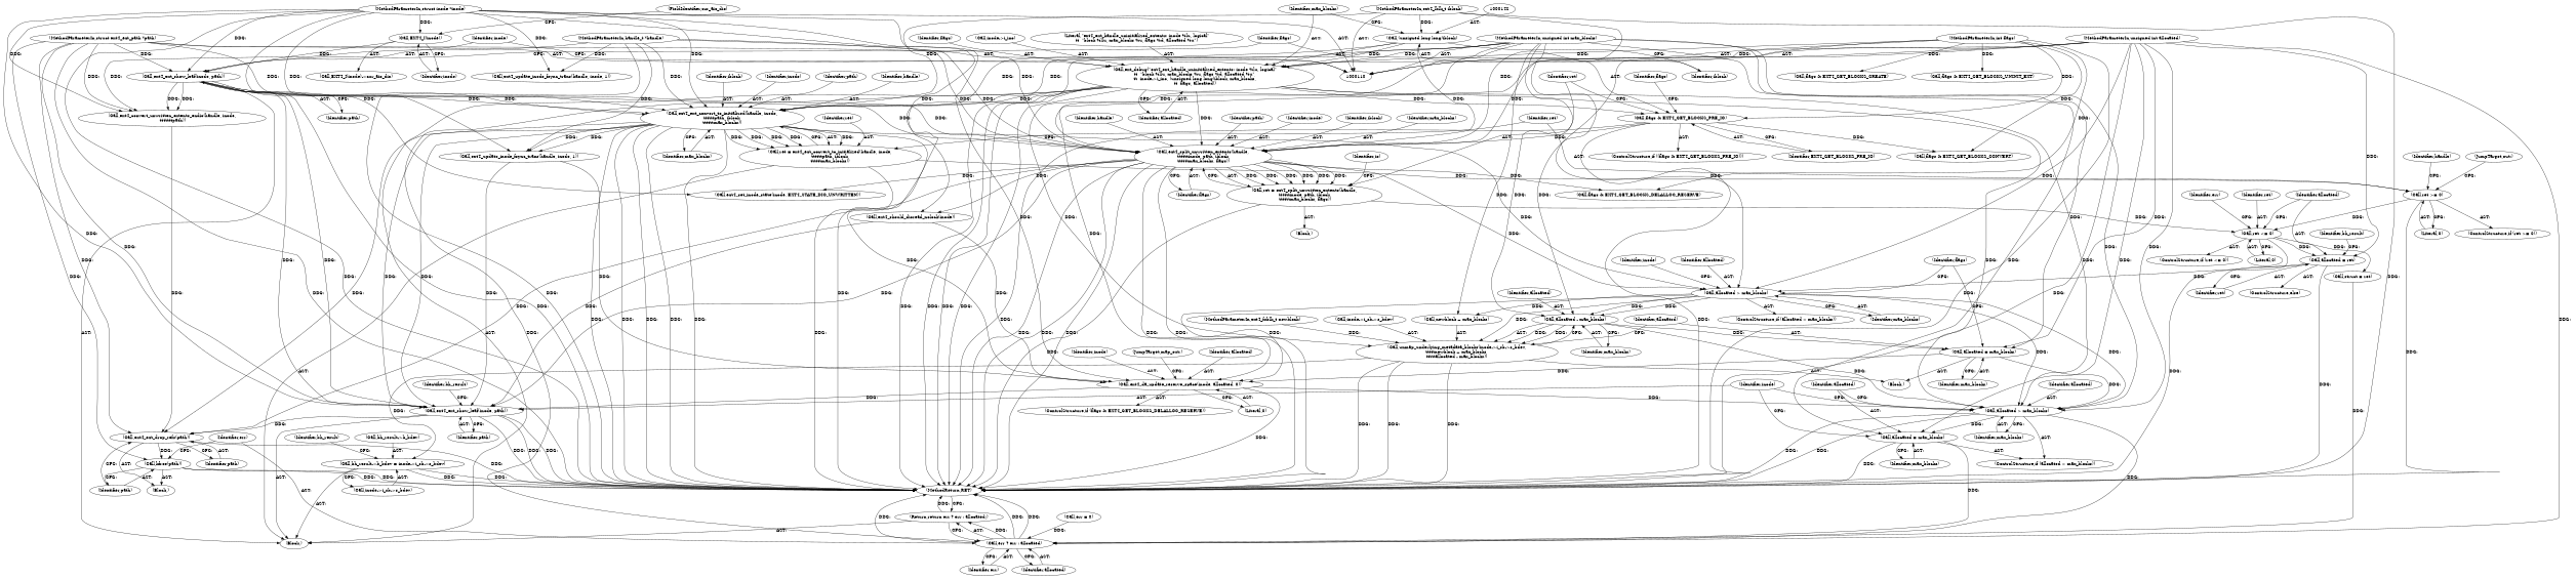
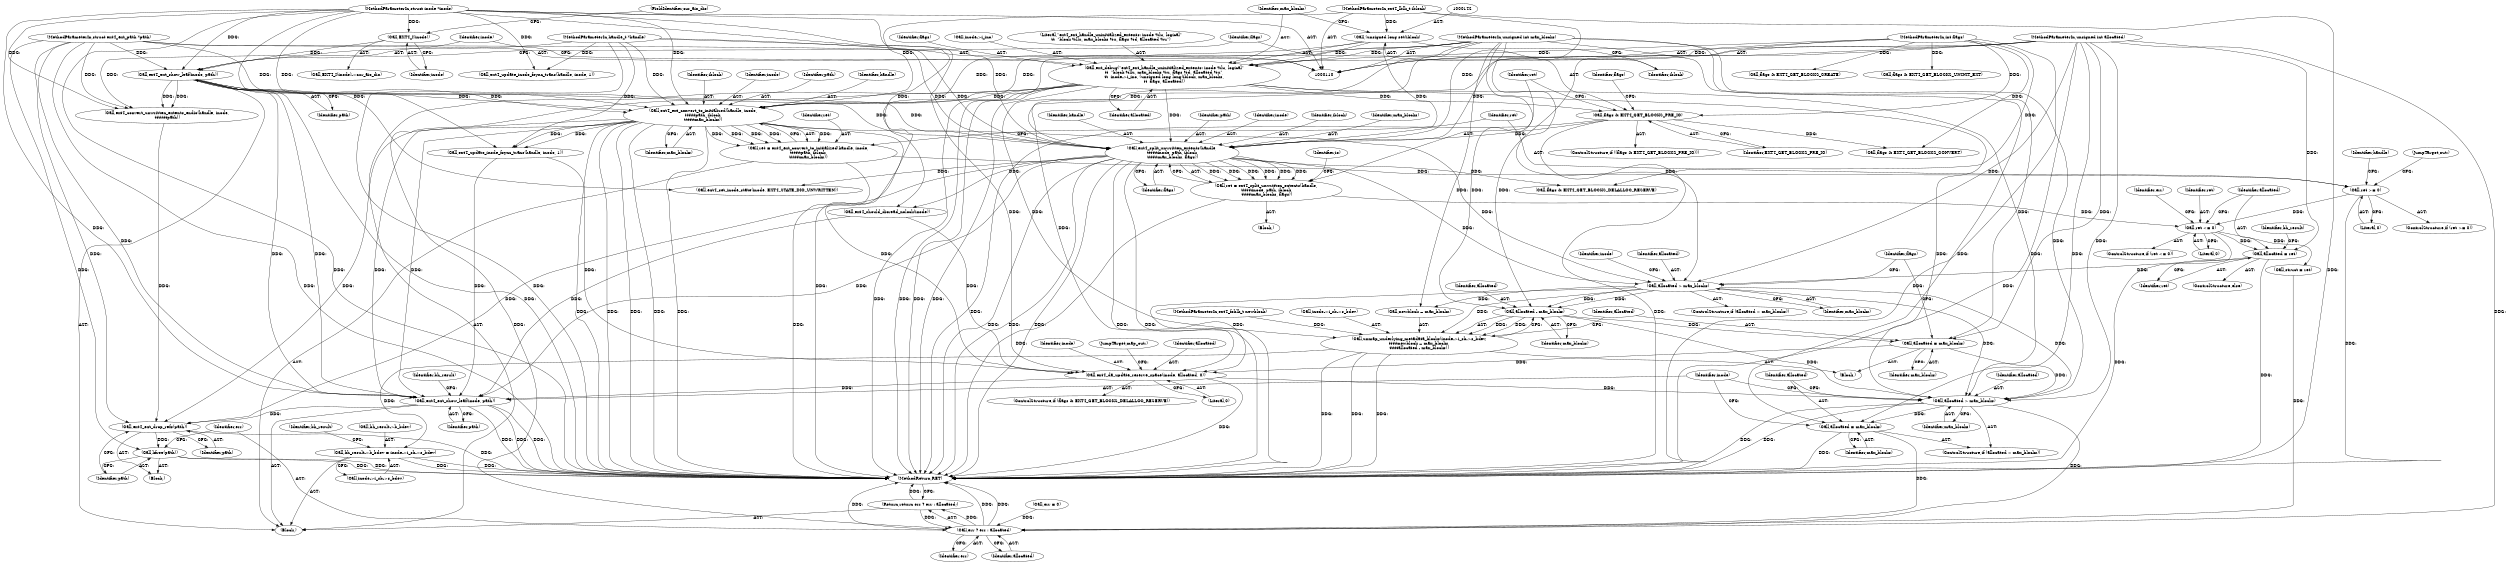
  digraph {
    n1 [label="(Call,allocated - max_blocks)"]
    n2 [label="(Call,unmap_underlying_metadata_blocks(inode->i_sb->s_bdev,\n\t\t\t\t\tnewblock + max_blocks,\n\t\t\t\t\tallocated - max_blocks))"]
    n3 [label="(Call,allocated = max_blocks)"]
    n4 [label="(Call,allocated > max_blocks)"]
    n5 [label="(Identifier,max_blocks)"]
    n6 [label="(MethodReturn,RET)"]
    n7 [label="(Call,bh_result->b_bdev = inode->i_sb->s_bdev)"]
    n8 [label="(Block,)"]
    n9 [label="(Call,ext4_da_update_reserve_space(inode, allocated, 0))"]
    n10 [label="(Identifier,max_blocks)"]
    n11 [label="(Call,err ? err : allocated)"]
    n12 [label="(Call,allocated = max_blocks)"]
    n13 [label="(ControlStructure,if (allocated > max_blocks))"]
    n14 [label="(Identifier,max_blocks)"]
    n15 [label="(Call,allocated > max_blocks)"]
    n16 [label="(Identifier,max_blocks)"]
    n17 [label="(ControlStructure,if (allocated > max_blocks))"]
    n18 [label="(Call,newblock + max_blocks)"]
    n19 [label="(Call,ext4_ext_show_leaf(inode, path))"]
    n20 [label="(ControlStructure,if (flags & EXT4_GET_BLOCKS_DELALLOC_RESERVE))"]
    n21 [label="(Literal,0)"]
    n22 [label="(Call,allocated = ret)"]
    n23 [label="(ControlStructure,else)"]
    n24 [label="(Identifier,ret)"]
    n25 [label="(Return,return err ? err : allocated;)"]
    n26 [label="(Call,ret <= 0)"]
    n27 [label="(Call,struct = ret)"]
    n28 [label="(Literal,0)"]
    n29 [label="(ControlStructure,if (ret <= 0))"]
    n30 [label="(Call,ret >= 0)"]
    n31 [label="(ControlStructure,if (ret >= 0))"]
    n32 [label="(Literal,0)"]
    n33 [label="(Call,ret = ext4_ext_convert_to_initialized(handle, inode,\n\t\t\t\t\t\tpath, iblock,\n\t\t\t\t\t\tmax_blocks))"]
    n34 [label="(Call,ext4_ext_convert_to_initialized(handle, inode,\n\t\t\t\t\t\tpath, iblock,\n\t\t\t\t\t\tmax_blocks))"]
    n35 [label="(Block,)"]
    n36 [label="(Call,ext4_ext_drop_refs(path))"]
    n37 [label="(Identifier,max_blocks)"]
    n38 [label="(Call,ext4_update_inode_fsync_trans(handle, inode, 1))"]
    n39 [label="(Identifier,path)"]
    n40 [label="(Call,kfree(path))"]
    n41 [label="(Block,)"]
    n42 [label="(Identifier,path)"]
    n43 [label="(MethodParameterIn,handle_t *handle)"]
    n44 [label="(Call,ext4_split_unwritten_extents(handle,\n \t\t\t\t\t\tinode, path, iblock,\n \t\t\t\t\t\tmax_blocks, flags))"]
    n45 [label="(Call,ext4_convert_unwritten_extents_endio(handle, inode,\n \t\t\t\t\t\t\tpath))"]
    n46 [label="(Call,ext4_update_inode_fsync_trans(handle, inode, 1))"]
    1000110
    n48 [label="(Call,ext4_set_inode_state(inode, EXT4_STATE_DIO_UNWRITTEN))"]
    n49 [label="(Call,ext4_should_dioread_nolock(inode))"]
    n50 [label="(Call,flags & EXT4_GET_BLOCKS_DELALLOC_RESERVE)"]
    n51 [label="(Call,ret = ext4_split_unwritten_extents(handle,\n \t\t\t\t\t\tinode, path, iblock,\n \t\t\t\t\t\tmax_blocks, flags))"]
    n52 [label="(Identifier,flags)"]
    n53 [label="(Call,ext4_ext_show_leaf(inode, path))"]
    n54 [label="(Identifier,path)"]
    n55 [label="(Call,EXT4_I(inode))"]
    n56 [label="(Call,EXT4_I(inode)->cur_aio_dio)"]
    n57 [label="(Identifier,inode)"]
    n58 [label="(MethodParameterIn,struct inode *inode)"]
    n59 [label="(MethodParameterIn,struct ext4_ext_path *path)"]
    n60 [label="(Identifier,path)"]
-   n61 [label="(Call,(unsigned long long)iblock)"]
+   n61 [label="(Call,(unsigned long set)iblock)"]
    n62 [label="(Call,ext_debug(\"ext4_ext_handle_uninitialized_extents: inode %lu, logical\"\n\t\t  \"block %llu, max_blocks %u, flags %d, allocated %u\",\n\t\t  inode->i_ino, (unsigned long long)iblock, max_blocks,\n\t\t  flags, allocated))"]
    n63 [label="(Identifier,iblock)"]
    n64 [label="(Call,flags & EXT4_GET_BLOCKS_PRE_IO)"]
    n65 [label="(Identifier,allocated)"]
    n66 [label="(MethodParameterIn,ext4_lblk_t iblock)"]
    n67 [label="(Call,flags & EXT4_GET_BLOCKS_CONVERT)"]
    n68 [label="(Identifier,EXT4_GET_BLOCKS_PRE_IO)"]
    n69 [label="(ControlStructure,if ((flags & EXT4_GET_BLOCKS_PRE_IO)))"]
    n70 [label="(Identifier,err)"]
    n71 [label="(Identifier,allocated)"]
    n72 [label="(MethodParameterIn,unsigned int max_blocks)"]
    n73 [label="(Identifier,max_blocks)"]
    n74 [label="(MethodParameterIn,int flags)"]
    n75 [label="(Call,flags & EXT4_GET_BLOCKS_CREATE)"]
    n76 [label="(Call,flags & EXT4_GET_BLOCKS_UNINIT_EXT)"]
    n77 [label="(MethodParameterIn,unsigned int allocated)"]
    n78 [label="(Block,)"]
    n79 [label="(Call,inode->i_sb->s_bdev)"]
    n80 [label="(Identifier,path)"]
    n81 [label="(Identifier,iblock)"]
    n82 [label="(Identifier,inode)"]
    n83 [label="(Identifier,ret)"]
    n84 [label="(Identifier,inode)"]
    n85 [label="(Call,bh_result->b_bdev)"]
    n86 [label="(MethodParameterIn,ext4_fsblk_t newblock)"]
    n87 [label="(Identifier,allocated)"]
    n88 [label="(Identifier,inode)"]
    n89 [label="(Identifier,flags)"]
    n90 [label="(Identifier,err)"]
    n91 [label="(Call,err = 0)"]
    n92 [label="(Identifier,flags)"]
    n93 [label="(Identifier,ret)"]
    n94 [label="(Identifier,inode)"]
    n95 [label="(Identifier,ret)"]
    n96 [label="(Identifier,inode)"]
    n97 [label="(Identifier,ret)"]
    n98 [label="(Identifier,flags)"]
    n99 [label="(Identifier,allocated)"]
    n100 [label="(Identifier,allocated)"]
    n101 [label="(Identifier,iblock)"]
    n102 [label="(Identifier,err)"]
    n103 [label="(Identifier,path)"]
    n104 [label="(JumpTarget,map_out:)"]
    n105 [label="(Identifier,handle)"]
    n106 [label="(Identifier,allocated)"]
    n107 [label="(Identifier,handle)"]
    n108 [label="(Identifier,allocated)"]
    n109 [label="(JumpTarget,out:)"]
    n110 [label="(Identifier,max_blocks)"]
    n111 [label="(Identifier,max_blocks)"]
    n112 [label="(Identifier,flags)"]
    n113 [label="(Identifier,bh_result)"]
    n114 [label="(Call,inode->i_ino)"]
    n115 [label="(Identifier,allocated)"]
    n116 [label="(Identifier,bh_result)"]
    n117 [label="(Literal,\"ext4_ext_handle_uninitialized_extents: inode %lu, logical\"\n\t\t  \"block %llu, max_blocks %u, flags %d, allocated %u\")"]
    n118 [label="(Identifier,handle)"]
    n119 [label="(Call,inode->i_sb->s_bdev)"]
    n120 [label="(Identifier,allocated)"]
    n121 [label="(Identifier,inode)"]
    n122 [label="(FieldIdentifier,cur_aio_dio)"]
    n123 [label="(Identifier,io)"]
    n124 [label="(Identifier,bh_result)"]
    1000142
    n1 -> n2 [label="AST: "]
    n1 -> n2 [label="DDG: "]
    n1 -> n2 [label="DDG: "]
    n1 -> n3 [label="DDG: "]
    n1 -> n4 [label="DDG: "]
    n1 -> n5 [label="CFG: "]
    n2 -> n1 [label="CFG: "]
    n2 -> n6 [label="DDG: "]
    n2 -> n6 [label="DDG: "]
    n2 -> n6 [label="DDG: "]
    n2 -> n7 [label="DDG: "]
    n2 -> n8 [label="AST: "]
    n3 -> n4 [label="DDG: "]
    n3 -> n8 [label="AST: "]
    n3 -> n9 [label="DDG: "]
    n3 -> n10 [label="CFG: "]
    n4 -> n6 [label="DDG: "]
    n4 -> n6 [label="DDG: "]
    n4 -> n11 [label="DDG: "]
    n4 -> n12 [label="DDG: "]
    n4 -> n13 [label="AST: "]
    n4 -> n14 [label="CFG: "]
    n5 -> n1 [label="AST: "]
    n6 -> n25 [label="CFG: "]
    n7 -> n6 [label="DDG: "]
    n7 -> n6 [label="DDG: "]
    n7 -> n35 [label="AST: "]
    n7 -> n79 [label="CFG: "]
    n9 -> n4 [label="DDG: "]
    n9 -> n6 [label="DDG: "]
    n9 -> n19 [label="DDG: "]
    n9 -> n20 [label="AST: "]
    n9 -> n21 [label="CFG: "]
    n10 -> n3 [label="AST: "]
    n11 -> n6 [label="DDG: "]
    n11 -> n6 [label="DDG: "]
    n11 -> n6 [label="DDG: "]
    n11 -> n25 [label="AST: "]
    n11 -> n25 [label="DDG: "]
    n11 -> n70 [label="CFG: "]
    n11 -> n71 [label="CFG: "]
    n12 -> n6 [label="DDG: "]
    n12 -> n11 [label="DDG: "]
    n12 -> n13 [label="AST: "]
    n12 -> n73 [label="CFG: "]
    n14 -> n4 [label="AST: "]
    n15 -> n1 [label="DDG: "]
    n15 -> n1 [label="DDG: "]
    n15 -> n2 [label="DDG: "]
    n15 -> n4 [label="DDG: "]
    n15 -> n4 [label="DDG: "]
    n15 -> n9 [label="DDG: "]
    n15 -> n16 [label="CFG: "]
    n15 -> n17 [label="AST: "]
    n15 -> n18 [label="DDG: "]
    n16 -> n15 [label="AST: "]
    n18 -> n2 [label="AST: "]
    n19 -> n6 [label="DDG: "]
    n19 -> n6 [label="DDG: "]
    n19 -> n6 [label="DDG: "]
    n19 -> n35 [label="AST: "]
    n19 -> n36 [label="DDG: "]
    n19 -> n39 [label="CFG: "]
    n21 -> n9 [label="AST: "]
    n22 -> n6 [label="DDG: "]
    n22 -> n15 [label="DDG: "]
    n22 -> n23 [label="AST: "]
    n22 -> n24 [label="CFG: "]
    n24 -> n22 [label="AST: "]
    n25 -> n6 [label="DDG: "]
-   n25 -> n11 [label="CFG: "]
+   n25 -> n11 [label="DDG: "]
    n25 -> n35 [label="AST: "]
    n26 -> n6 [label="DDG: "]
    n26 -> n22 [label="DDG: "]
    n26 -> n27 [label="DDG: "]
    n26 -> n28 [label="CFG: "]
    n26 -> n29 [label="AST: "]
    n27 -> n11 [label="DDG: "]
    n28 -> n26 [label="AST: "]
    n30 -> n6 [label="DDG: "]
    n30 -> n26 [label="DDG: "]
    n30 -> n31 [label="AST: "]
    n30 -> n32 [label="CFG: "]
    n32 -> n30 [label="AST: "]
    n33 -> n6 [label="DDG: "]
    n33 -> n30 [label="DDG: "]
    n33 -> n34 [label="CFG: "]
    n33 -> n35 [label="AST: "]
    n34 -> n6 [label="DDG: "]
    n34 -> n6 [label="DDG: "]
    n34 -> n6 [label="DDG: "]
    n34 -> n6 [label="DDG: "]
    n34 -> n6 [label="DDG: "]
    n34 -> n9 [label="DDG: "]
    n34 -> n15 [label="DDG: "]
    n34 -> n19 [label="DDG: "]
    n34 -> n19 [label="DDG: "]
    n34 -> n33 [label="AST: "]
    n34 -> n33 [label="DDG: "]
    n34 -> n33 [label="DDG: "]
    n34 -> n33 [label="DDG: "]
    n34 -> n33 [label="DDG: "]
    n34 -> n33 [label="DDG: "]
    n34 -> n36 [label="DDG: "]
    n34 -> n37 [label="CFG: "]
    n34 -> n38 [label="DDG: "]
    n34 -> n38 [label="DDG: "]
    n36 -> n6 [label="DDG: "]
    n36 -> n40 [label="DDG: "]
    n36 -> n41 [label="AST: "]
    n36 -> n42 [label="CFG: "]
    n37 -> n34 [label="AST: "]
    n38 -> n9 [label="DDG: "]
    n38 -> n19 [label="DDG: "]
    n39 -> n19 [label="AST: "]
    n40 -> n6 [label="DDG: "]
    n40 -> n6 [label="DDG: "]
    n40 -> n41 [label="AST: "]
    n40 -> n60 [label="CFG: "]
    n42 -> n36 [label="AST: "]
    n43 -> n6 [label="DDG: "]
    n43 -> n34 [label="DDG: "]
    n43 -> n38 [label="DDG: "]
    n43 -> n44 [label="DDG: "]
    n43 -> n45 [label="DDG: "]
    n43 -> n46 [label="DDG: "]
    n43 -> 1000110 [label="AST: "]
    n44 -> n6 [label="DDG: "]
    n44 -> n6 [label="DDG: "]
    n44 -> n6 [label="DDG: "]
    n44 -> n6 [label="DDG: "]
    n44 -> n6 [label="DDG: "]
    n44 -> n15 [label="DDG: "]
    n44 -> n19 [label="DDG: "]
    n44 -> n36 [label="DDG: "]
    n44 -> n48 [label="DDG: "]
    n44 -> n49 [label="DDG: "]
    n44 -> n50 [label="DDG: "]
    n44 -> n51 [label="AST: "]
    n44 -> n51 [label="DDG: "]
    n44 -> n51 [label="DDG: "]
    n44 -> n51 [label="DDG: "]
    n44 -> n51 [label="DDG: "]
    n44 -> n51 [label="DDG: "]
    n44 -> n51 [label="DDG: "]
    n44 -> n52 [label="CFG: "]
    n45 -> n36 [label="DDG: "]
    n49 -> n9 [label="DDG: "]
    n49 -> n19 [label="DDG: "]
    n51 -> n6 [label="DDG: "]
    n51 -> n26 [label="DDG: "]
    n51 -> n44 [label="CFG: "]
    n51 -> n78 [label="AST: "]
    n52 -> n44 [label="AST: "]
    n53 -> n6 [label="DDG: "]
    n53 -> n19 [label="DDG: "]
    n53 -> n19 [label="DDG: "]
    n53 -> n34 [label="DDG: "]
    n53 -> n34 [label="DDG: "]
    n53 -> n35 [label="AST: "]
    n53 -> n44 [label="DDG: "]
    n53 -> n44 [label="DDG: "]
    n53 -> n45 [label="DDG: "]
    n53 -> n45 [label="DDG: "]
    n53 -> n54 [label="CFG: "]
    n54 -> n53 [label="AST: "]
    n55 -> n53 [label="DDG: "]
    n55 -> n56 [label="AST: "]
    n55 -> n57 [label="CFG: "]
    n57 -> n55 [label="AST: "]
    n58 -> n6 [label="DDG: "]
    n58 -> n9 [label="DDG: "]
    n58 -> n19 [label="DDG: "]
    n58 -> n34 [label="DDG: "]
    n58 -> n38 [label="DDG: "]
    n58 -> n44 [label="DDG: "]
    n58 -> n45 [label="DDG: "]
    n58 -> n46 [label="DDG: "]
    n58 -> 1000110 [label="AST: "]
    n58 -> n48 [label="DDG: "]
    n58 -> n49 [label="DDG: "]
    n58 -> n53 [label="DDG: "]
    n58 -> n55 [label="DDG: "]
    n59 -> n6 [label="DDG: "]
    n59 -> n19 [label="DDG: "]
    n59 -> n34 [label="DDG: "]
    n59 -> n36 [label="DDG: "]
    n59 -> n40 [label="DDG: "]
    n59 -> n44 [label="DDG: "]
    n59 -> n45 [label="DDG: "]
    n59 -> 1000110 [label="AST: "]
    n59 -> n53 [label="DDG: "]
    n60 -> n36 [label="CFG: "]
    n60 -> n40 [label="AST: "]
    n61 -> n34 [label="DDG: "]
    n61 -> n44 [label="DDG: "]
    n61 -> n62 [label="AST: "]
    n61 -> n62 [label="DDG: "]
    n61 -> n63 [label="CFG: "]
    n62 -> n4 [label="DDG: "]
    n62 -> n4 [label="DDG: "]
    n62 -> n6 [label="DDG: "]
    n62 -> n6 [label="DDG: "]
    n62 -> n6 [label="DDG: "]
    n62 -> n6 [label="DDG: "]
    n62 -> n11 [label="DDG: "]
    n62 -> n34 [label="DDG: "]
    n62 -> n35 [label="AST: "]
    n62 -> n44 [label="DDG: "]
    n62 -> n64 [label="DDG: "]
    n62 -> n65 [label="CFG: "]
    n63 -> n61 [label="AST: "]
    n64 -> n6 [label="DDG: "]
    n64 -> n6 [label="DDG: "]
    n64 -> n44 [label="DDG: "]
    n64 -> n67 [label="DDG: "]
    n64 -> n68 [label="CFG: "]
    n64 -> n69 [label="AST: "]
    n65 -> n62 [label="AST: "]
    n66 -> n6 [label="DDG: "]
    n66 -> n34 [label="DDG: "]
    n66 -> n44 [label="DDG: "]
    n66 -> 1000110 [label="AST: "]
    n66 -> n61 [label="DDG: "]
    n68 -> n64 [label="AST: "]
    n70 -> n11 [label="AST: "]
    n71 -> n11 [label="AST: "]
    n72 -> n1 [label="DDG: "]
    n72 -> n2 [label="DDG: "]
    n72 -> n3 [label="DDG: "]
    n72 -> n4 [label="DDG: "]
    n72 -> n6 [label="DDG: "]
    n72 -> n12 [label="DDG: "]
    n72 -> n15 [label="DDG: "]
    n72 -> n18 [label="DDG: "]
    n72 -> n34 [label="DDG: "]
    n72 -> n44 [label="DDG: "]
    n72 -> 1000110 [label="AST: "]
    n72 -> n62 [label="DDG: "]
    n73 -> n12 [label="AST: "]
    n74 -> n6 [label="DDG: "]
    n74 -> n44 [label="DDG: "]
    n74 -> 1000110 [label="AST: "]
    n74 -> n50 [label="DDG: "]
    n74 -> n62 [label="DDG: "]
    n74 -> n64 [label="DDG: "]
    n74 -> n67 [label="DDG: "]
    n74 -> n75 [label="DDG: "]
    n74 -> n76 [label="DDG: "]
    n77 -> n1 [label="DDG: "]
    n77 -> n3 [label="DDG: "]
    n77 -> n4 [label="DDG: "]
    n77 -> n6 [label="DDG: "]
    n77 -> n9 [label="DDG: "]
    n77 -> n11 [label="DDG: "]
    n77 -> n12 [label="DDG: "]
    n77 -> n15 [label="DDG: "]
    n77 -> n22 [label="DDG: "]
    n77 -> 1000110 [label="AST: "]
    n77 -> n62 [label="DDG: "]
    n79 -> n7 [label="AST: "]
    n80 -> n44 [label="AST: "]
    n81 -> n34 [label="AST: "]
    n82 -> n9 [label="AST: "]
    n83 -> n30 [label="AST: "]
    n83 -> n33 [label="CFG: "]
    n84 -> n34 [label="AST: "]
    n85 -> n7 [label="AST: "]
    n86 -> n2 [label="DDG: "]
    n87 -> n2 [label="CFG: "]
    n87 -> n3 [label="AST: "]
    n88 -> n44 [label="AST: "]
    n89 -> n3 [label="CFG: "]
    n89 -> n15 [label="CFG: "]
    n90 -> n11 [label="AST: "]
    n90 -> n40 [label="CFG: "]
    n91 -> n11 [label="DDG: "]
    n92 -> n53 [label="CFG: "]
    n92 -> n64 [label="AST: "]
    n93 -> n33 [label="AST: "]
    n94 -> n53 [label="AST: "]
    n94 -> n62 [label="CFG: "]
    n95 -> n26 [label="AST: "]
    n96 -> n15 [label="CFG: "]
    n97 -> n51 [label="AST: "]
    n97 -> n64 [label="CFG: "]
    n98 -> n62 [label="AST: "]
    n99 -> n4 [label="CFG: "]
    n99 -> n12 [label="AST: "]
    n100 -> n15 [label="AST: "]
    n101 -> n44 [label="AST: "]
    n102 -> n26 [label="CFG: "]
    n103 -> n34 [label="AST: "]
    n104 -> n9 [label="CFG: "]
    n105 -> n30 [label="CFG: "]
    n106 -> n22 [label="AST: "]
    n106 -> n26 [label="CFG: "]
    n107 -> n34 [label="AST: "]
    n108 -> n9 [label="AST: "]
    n109 -> n30 [label="CFG: "]
    n110 -> n44 [label="AST: "]
    n111 -> n61 [label="CFG: "]
    n111 -> n62 [label="AST: "]
    n112 -> n64 [label="CFG: "]
    n113 -> n22 [label="CFG: "]
    n114 -> n62 [label="AST: "]
    n115 -> n1 [label="AST: "]
    n116 -> n19 [label="CFG: "]
    n117 -> n62 [label="AST: "]
    n118 -> n44 [label="AST: "]
    n119 -> n2 [label="AST: "]
    n120 -> n4 [label="AST: "]
    n121 -> n4 [label="CFG: "]
    n121 -> n12 [label="CFG: "]
    n121 -> n19 [label="AST: "]
    n122 -> n55 [label="CFG: "]
    n123 -> n51 [label="CFG: "]
    n124 -> n7 [label="CFG: "]
    1000142 -> n61 [label="AST: "]
  }
